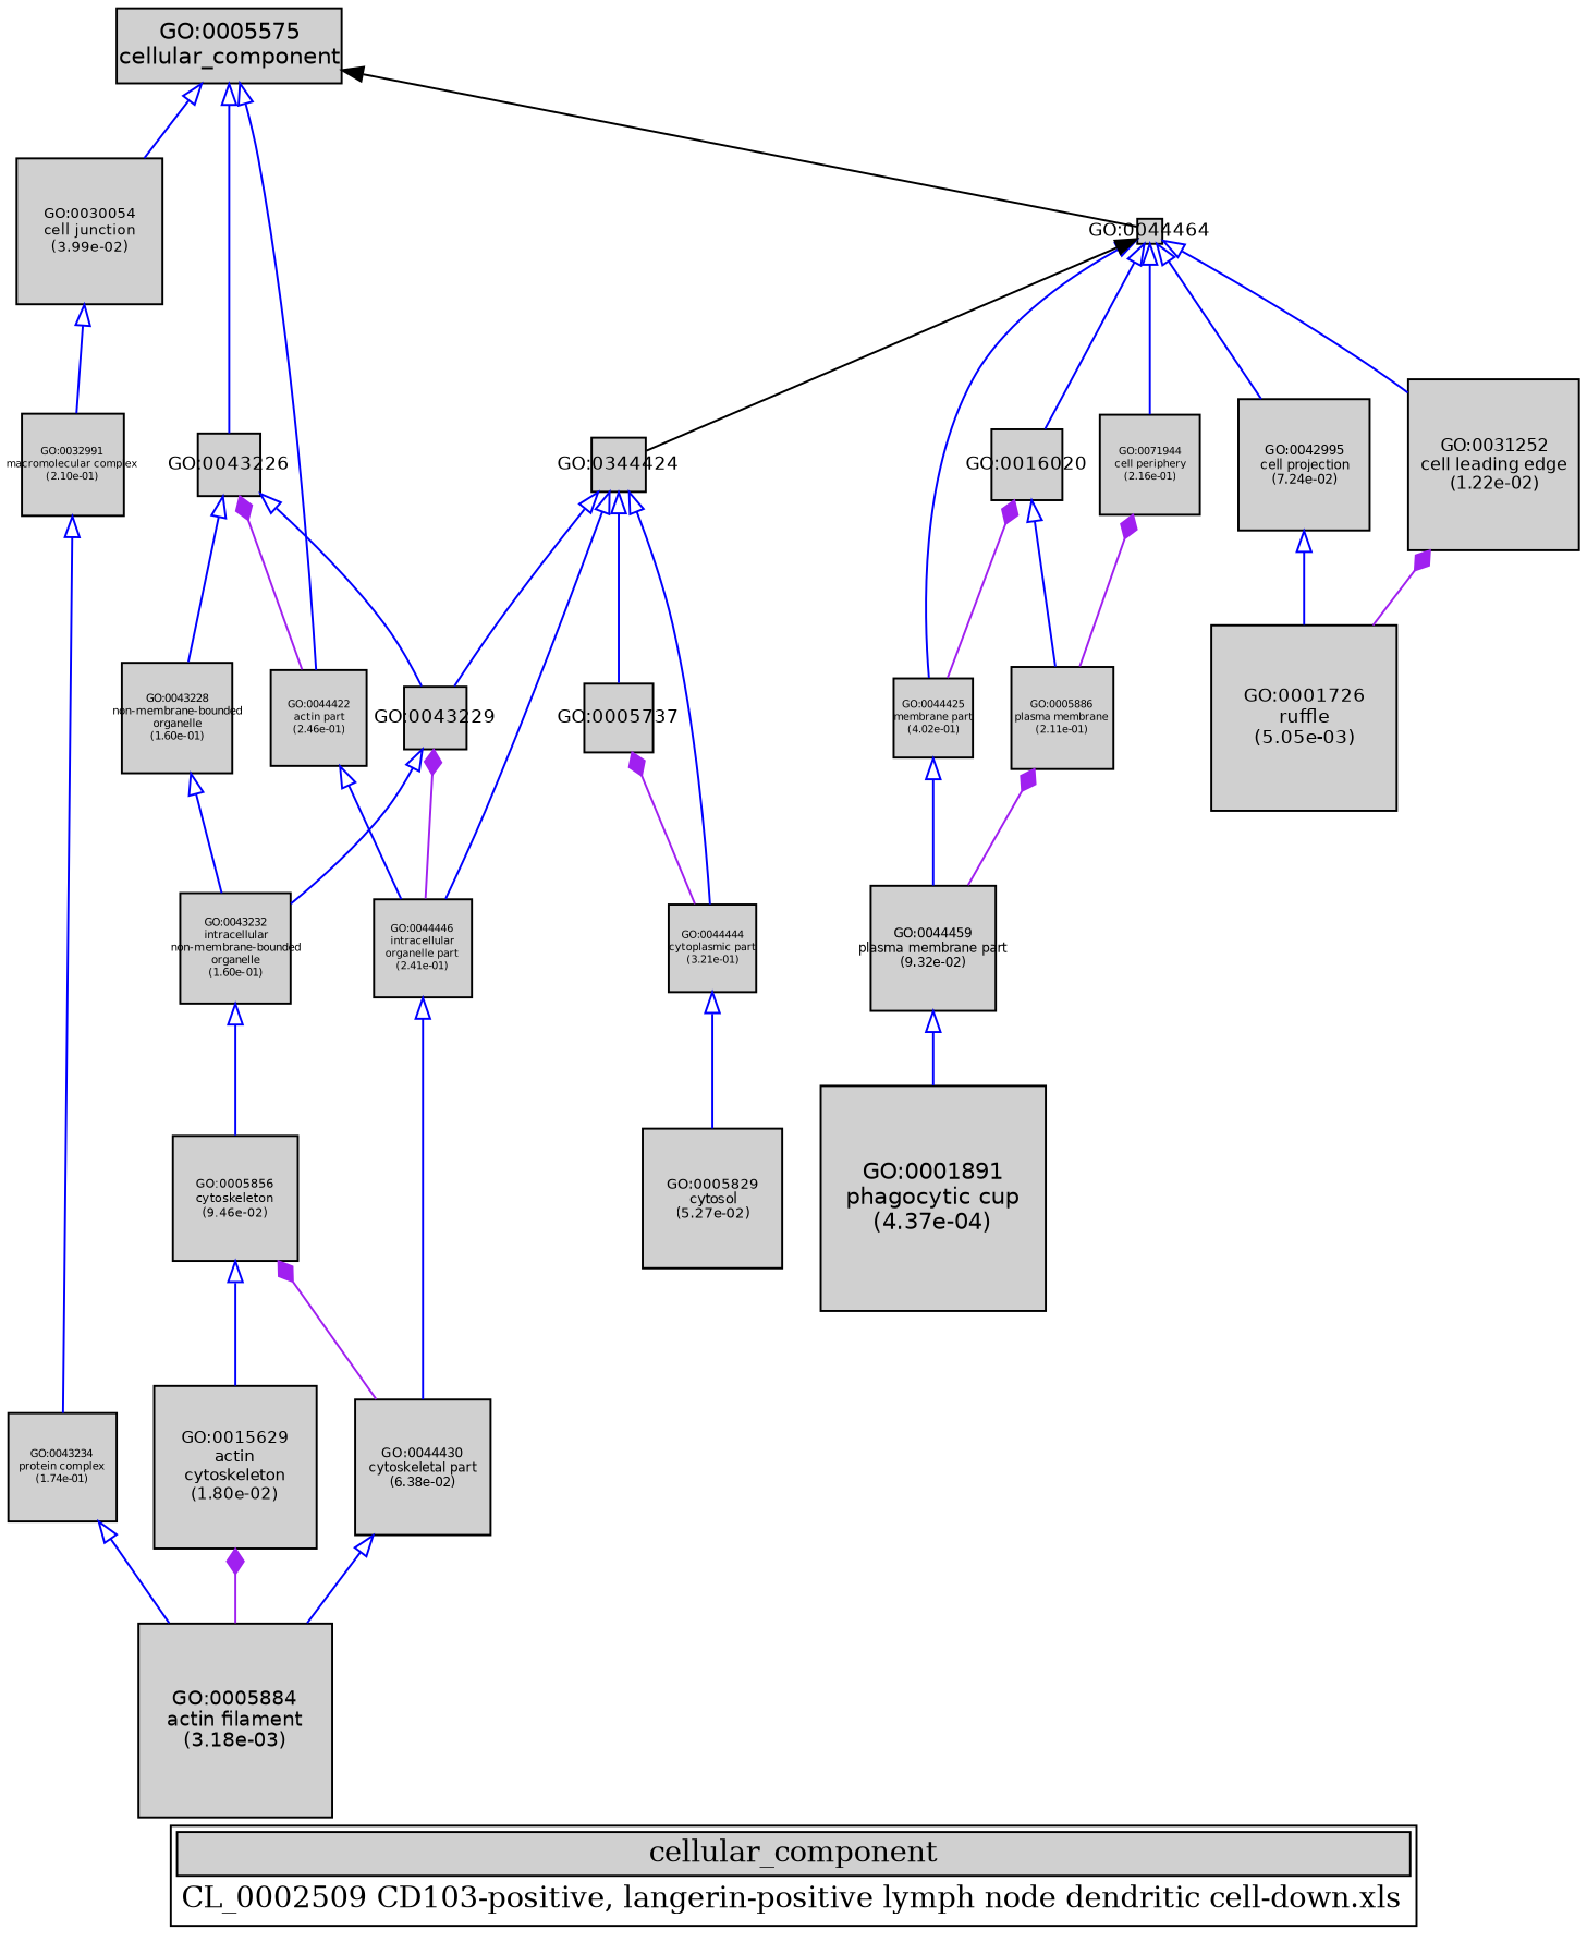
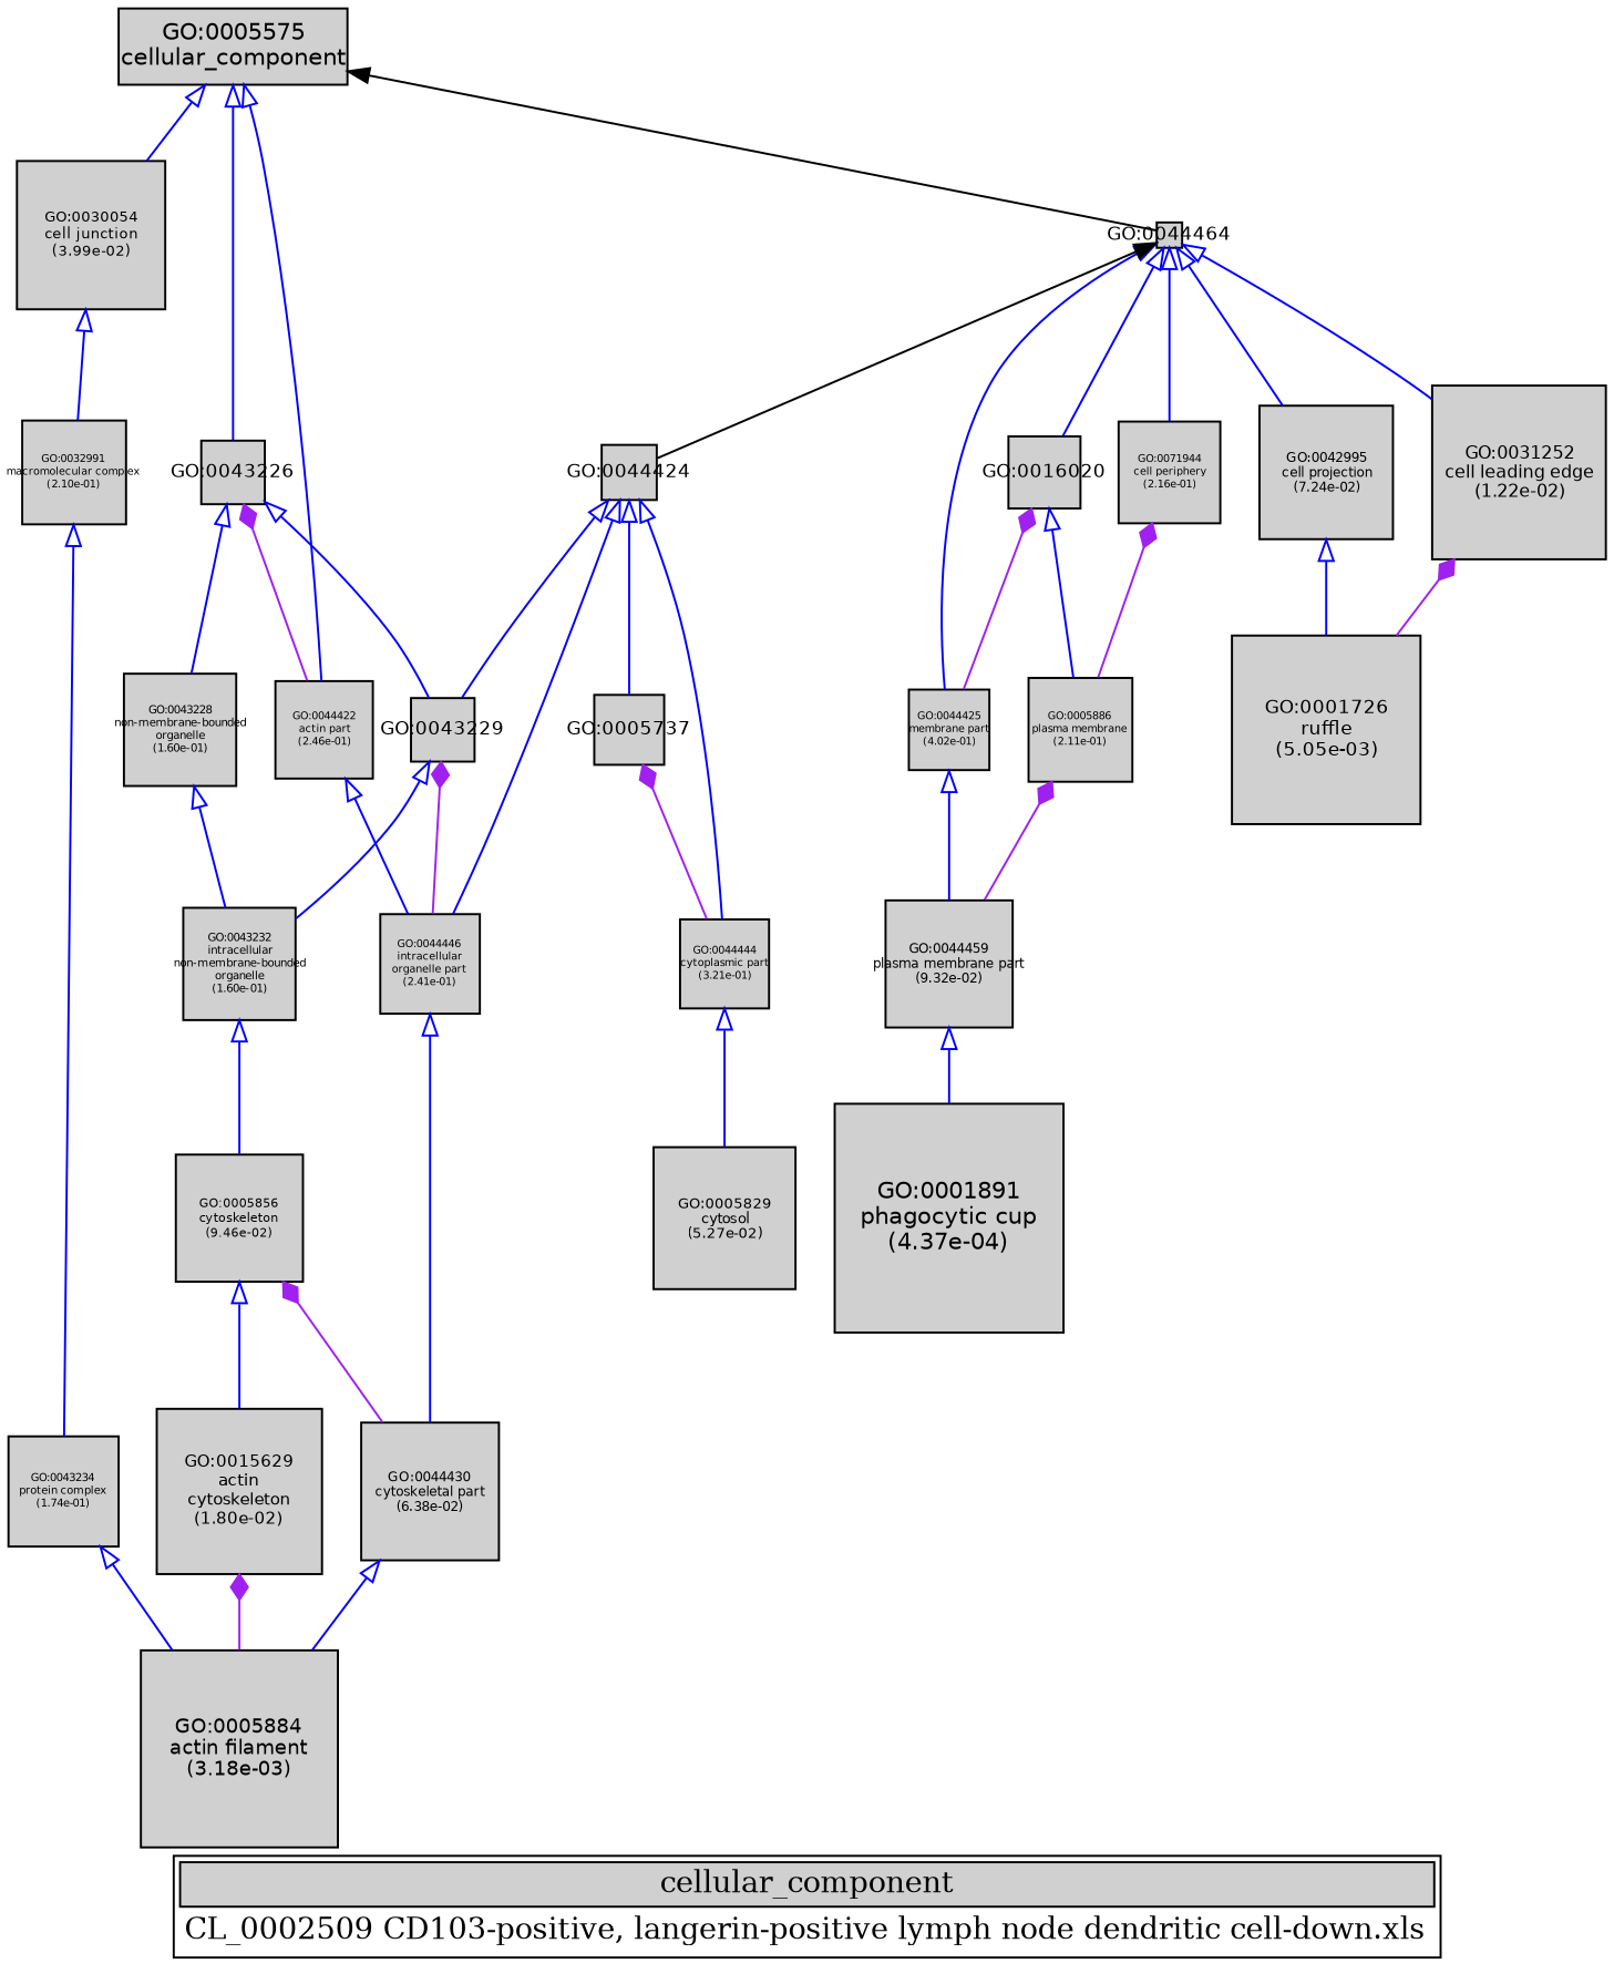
  digraph {
    bgcolor="#FFFFFF"
    label=<<TABLE COLOR="black" BGCOLOR="white"><TR><TD COLSPAN="2" BGCOLOR="#D0D0D0"><FONT COLOR="black">cellular_component</FONT></TD></TR><TR><TD BORDER="0">CL_0002509 CD103-positive, langerin-positive lymph node dendritic cell-down.xls</TD></TR></TABLE>>
    node [color=black fillcolor="#D0D0D0" fixedsize=true fontcolor=black fontname=Helvetica fontsize=5.0 shape=box style=filled]
    edge [arrowtail=empty color=blue dir=back weight=5.0]
    n1 [fontsize=6.68521187188 height=0.928501648872 label=<<TABLE BORDER="0"><TR><TD>GO:0005829<BR/>cytosol<BR/>(5.27e-02)</TD></TR></TABLE>> width=0.928501648872]
    n2 [height=0.67978133068 label=<<TABLE BORDER="0"><TR><TD>GO:0032991<BR/>macromolecular complex<BR/>(2.10e-01)</TD></TR></TABLE>> width=0.67978133068]
    n3 [height=0.582304922731 label=<<TABLE BORDER="0"><TR><TD>GO:0044444<BR/>cytoplasmic part<BR/>(3.21e-01)</TD></TR></TABLE>> width=0.582304922731]
    n4 [fontsize=6.4670572529 height=0.898202396236 label=<<TABLE BORDER="0"><TR><TD>GO:0044430<BR/>cytoskeletal part<BR/>(6.38e-02)</TD></TR></TABLE>> width=0.898202396236]
    n5 [height=0.52343734863 label=<<TABLE BORDER="0"><TR><TD>GO:0044425<BR/>membrane part<BR/>(4.02e-01)</TD></TR></TABLE>> width=0.52343734863]
    n6 [fontsize=5.29668822006 height=0.735651141675 label=<<TABLE BORDER="0"><TR><TD>GO:0043232<BR/>intracellular<BR/>non-membrane-bounded<BR/>organelle<BR/>(1.60e-01)</TD></TR></TABLE>> width=0.735651141675]
    "GO:0044464" [fontsize=9 height=0.16477071863 width=0.16477071863]
    n8 [height=0.650004299543 label=<<TABLE BORDER="0"><TR><TD>GO:0044446<BR/>intracellular<BR/>organelle part<BR/>(2.41e-01)</TD></TR></TABLE>> width=0.650004299543]
    "GO:0005737" [fontsize=9 height=0.465210047954 width=0.465210047954]
    n10 [fontsize=7.80052253319 height=1.08340590739 label=<<TABLE BORDER="0"><TR><TD>GO:0015629<BR/>actin<BR/>cytoskeleton<BR/>(1.80e-02)</TD></TR></TABLE>> width=1.08340590739]
    n11 [fontsize=9.31836810499 height=1.29421779236 label=<<TABLE BORDER="0"><TR><TD>GO:0005884<BR/>actin filament<BR/>(3.18e-03)</TD></TR></TABLE>> width=1.29421779236]
    n12 [fontsize=6.01152127989 height=0.834933511096 label=<<TABLE BORDER="0"><TR><TD>GO:0044459<BR/>plasma membrane part<BR/>(9.32e-02)</TD></TR></TABLE>> width=0.834933511096]
    n13 [height=0.678643889959 label=<<TABLE BORDER="0"><TR><TD>GO:0005886<BR/>plasma membrane<BR/>(2.11e-01)</TD></TR></TABLE>> width=0.678643889959]
    n14 [height=0.673451959483 label=<<TABLE BORDER="0"><TR><TD>GO:0071944<BR/>cell periphery<BR/>(2.16e-01)</TD></TR></TABLE>> width=0.673451959483]
    n15 [fontsize=8.93801651102 height=1.24139118209 label=<<TABLE BORDER="0"><TR><TD>GO:0001726<BR/>ruffle<BR/>(5.05e-03)</TD></TR></TABLE>> width=1.24139118209]
    n16 [fontsize=5.17335052274 height=0.718520905936 label=<<TABLE BORDER="0"><TR><TD>GO:0043234<BR/>protein complex<BR/>(1.74e-01)</TD></TR></TABLE>> width=0.718520905936]
    n17 [fontsize=5.99324395845 height=0.832394994229 label=<<TABLE BORDER="0"><TR><TD>GO:0005856<BR/>cytoskeleton<BR/>(9.46e-02)</TD></TR></TABLE>> width=0.832394994229]
    "GO:0016020" [fontsize=9 height=0.465526876428 width=0.465526876428]
    "GO:0043226" [fontsize=9 height=0.416028929782 width=0.416028929782]
    n20 [fontsize=6.99019189227 height=0.970859985038 label=<<TABLE BORDER="0"><TR><TD>GO:0030054<BR/>cell junction<BR/>(3.99e-02)</TD></TR></TABLE>> width=0.970859985038]
    n21 [fontsize=5.29668822006 height=0.735651141675 label=<<TABLE BORDER="0"><TR><TD>GO:0043228<BR/>non-membrane-bounded<BR/>organelle<BR/>(1.60e-01)</TD></TR></TABLE>> width=0.735651141675]
-   "GO:0044424" [fontsize=9 height=0.361100236988 width=0.361100236988 label="GO:0344424"]
+   "GO:0044424" [fontsize=9 height=0.361100236988 width=0.361100236988]
    n23 [fontsize=6.31850200031 height=0.877569722265 label=<<TABLE BORDER="0"><TR><TD>GO:0042995<BR/>cell projection<BR/>(7.24e-02)</TD></TR></TABLE>> width=0.877569722265]
    n24 [fontsize=10.8 height=1.5 label=<<TABLE BORDER="0"><TR><TD>GO:0001891<BR/>phagocytic cup<BR/>(4.37e-04)</TD></TR></TABLE>> width=1.5]
    n25 [fontsize=10.8 label=<<TABLE BORDER="0"><TR><TD>GO:0005575<BR/>cellular_component</TD></TR></TABLE>> width=1.5]
    "GO:0043229" [fontsize=9 height=0.417020340466 width=0.417020340466]
    n27 [fontsize=8.16708957994 height=1.13431799721 label=<<TABLE BORDER="0"><TR><TD>GO:0031252<BR/>cell leading edge<BR/>(1.22e-02)</TD></TR></TABLE>> width=1.13431799721]
    n28 [height=0.645472769412 label=<<TABLE BORDER="0"><TR><TD>GO:0044422<BR/>actin part<BR/>(2.46e-01)</TD></TR></TABLE>> width=0.645472769412]
    subgraph sub_1 {
      n1
      n2
      n3
      n4
      n5
      n6
      "GO:0044464"
      n8
      "GO:0005737"
      n10
      n11
      n12
      n13
      n14
      n15
      n16
      n17
      "GO:0016020"
      "GO:0043226"
      n20
      n21
      "GO:0044424"
      n23
      n24
      n25
      "GO:0043229"
      n27
      n28
    }
    subgraph sub_2 {
      subgraph sub_3 {
        subgraph sub_4 {
        }
        subgraph sub_5 {
        }
      }
      subgraph sub_6 {
        n3
        n4
        n5
        n8
        "GO:0005737"
        n10
        n11
        n12
        n13
        n14
        n15
        n17
        "GO:0016020"
        "GO:0043226"
        "GO:0043229"
        n27
        n28
      }
      subgraph sub_7 {
        n1
        n2
        n3
        n4
        n5
        n6
        "GO:0044464"
        n8
        "GO:0005737"
        n10
        n11
        n12
        n13
        n14
        n15
        n16
        n17
        "GO:0016020"
        "GO:0043226"
        n20
        n21
        "GO:0044424"
        n23
        n24
        n25
        "GO:0043229"
        n27
        n28
      }
    }
    n2 -> n16
    n3 -> n1
    n4 -> n11
    n5 -> n12
    n6 -> n17
    "GO:0044464" -> n5
    "GO:0044464" -> n14
    "GO:0044464" -> "GO:0016020"
    "GO:0044464" -> "GO:0044424" [weight=1 arrowtail="" color=""]
    "GO:0044464" -> n23
    "GO:0044464" -> n27
    n8 -> n4
    "GO:0005737" -> n3 [arrowtail=diamond color=purple weight=2.5]
    n10 -> n11 [arrowtail=diamond color=purple weight=2.5]
    n12 -> n24
    n13 -> n12 [arrowtail=diamond color=purple weight=2.5]
    n14 -> n13 [arrowtail=diamond color=purple weight=2.5]
    n16 -> n11
    n17 -> n4 [arrowtail=diamond color=purple weight=2.5]
    n17 -> n10
    "GO:0016020" -> n5 [arrowtail=diamond color=purple weight=2.5]
    "GO:0016020" -> n13
    "GO:0043226" -> n21
    "GO:0043226" -> "GO:0043229"
    "GO:0043226" -> n28 [arrowtail=diamond color=purple weight=2.5]
    n20 -> n2
    n21 -> n6
    "GO:0044424" -> n3
    "GO:0044424" -> n8
    "GO:0044424" -> "GO:0005737"
    "GO:0044424" -> "GO:0043229"
    n23 -> n15
    n25 -> "GO:0044464" [weight=1 arrowtail="" color=""]
    n25 -> "GO:0043226"
    n25 -> n20
    n25 -> n28
    "GO:0043229" -> n6
    "GO:0043229" -> n8 [arrowtail=diamond color=purple weight=2.5]
    n27 -> n15 [arrowtail=diamond color=purple weight=2.5]
    n28 -> n8
  }
